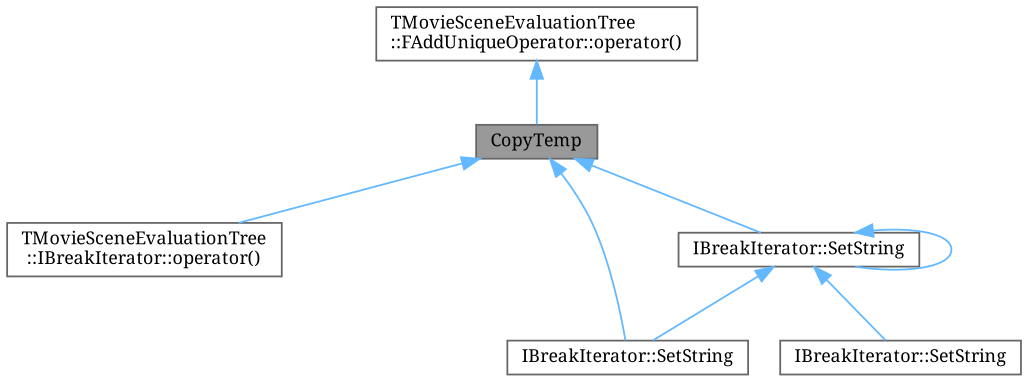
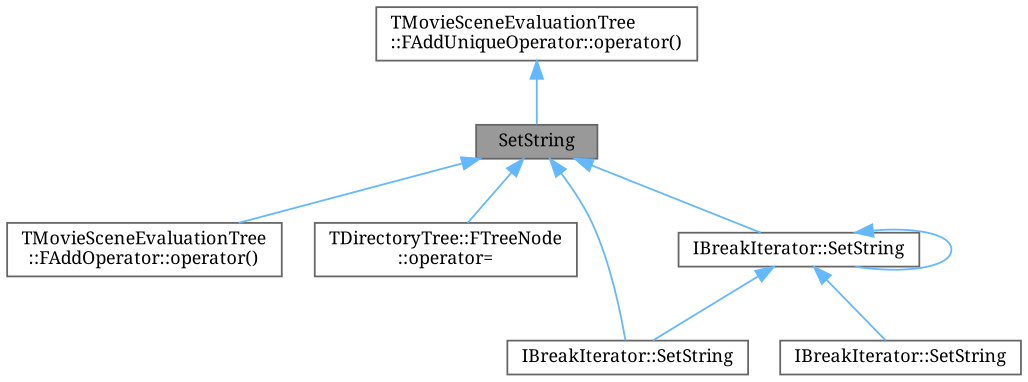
  digraph {
    fontname="Noto Serif"
    rankdir=TB
    node [color=grey40 fillcolor=white fontname="Noto Serif" fontsize=10 shape=box style=filled]
    edge [color=steelblue1 dir=back fontname="Noto Serif" fontsize=10 labelfontname=Helvetica labelfontsize=10 style=solid]
-   n1 [color=gray40 fillcolor=grey60 fontcolor=black height=0.2 label=CopyTemp width=0.4]
-   n2 [height=0.2 label="TMovieSceneEvaluationTree\l::IBreakIterator::operator()" width=0.4]
+   n1 [color=gray40 fillcolor=grey60 fontcolor=black height=0.2 label=SetString width=0.4]
+   n2 [height=0.2 label="TMovieSceneEvaluationTree\l::FAddOperator::operator()" width=0.4]
+   n3 [height=0.2 label="TDirectoryTree::FTreeNode\l::operator=" width=0.4]
    n4 [height=0.2 label="IBreakIterator::SetString" width=0.4]
    n5 [height=0.2 label="IBreakIterator::SetString" width=0.4]
    n6 [height=0.2 label="TMovieSceneEvaluationTree\l::FAddUniqueOperator::operator()" width=0.4]
    n7 [height=0.2 label="IBreakIterator::SetString" width=0.4]
    n1 -> n2
+   n1 -> n3
    n1 -> n4
    n1 -> n5
    n5 -> n4
    n5 -> n5
    n5 -> n7
    n6 -> n1
  }
